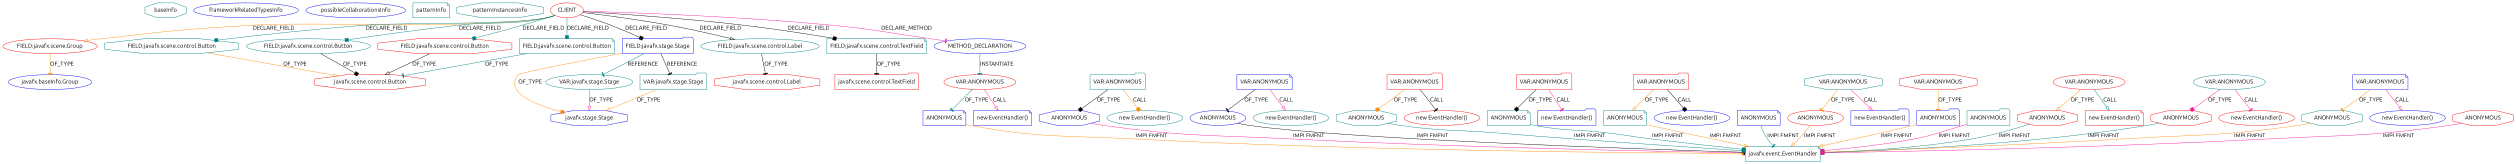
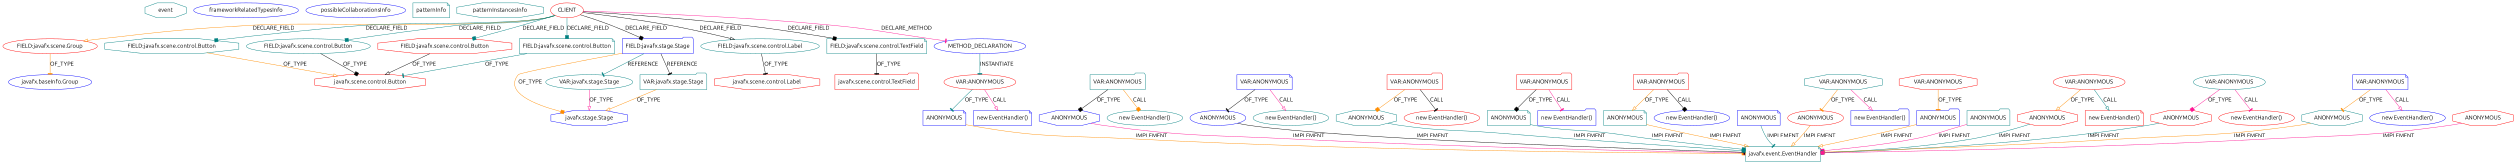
  digraph {
    fontname=Ubuntu
    node [color=teal fontname=Ubuntu shape=ellipse isFrameworkType=false vertexType=REFERENCE_ANONYMOUS_DECLARATION]
    edge [arrowhead=tee color=darkorange fontname=Ubuntu]
-   baseInfo [category=pattern graphId=1431 isAnonymous=false possibleRelation=false shape=octagon isFrameworkType="" vertexType=""]
+   baseInfo [category=pattern graphId=1431 isAnonymous=false possibleRelation=false shape=octagon label=event isFrameworkType="" vertexType=""]
    frameworkRelatedTypesInfo [color=blue isFrameworkType="" vertexType=""]
    possibleCollaborationsInfo [color=blue isFrameworkType="" vertexType=""]
    patternInfo [frequency=2.0 patternRootClient=0 shape=note isFrameworkType="" vertexType=""]
    patternInstancesInfo [0="joelburget-miftiwac~/joelburget-miftiwac/miftiwac-master/src/Dynamic_page.java~Dynamic_page~3333" 1="didygo-gce-display~/didygo-gce-display/gce-display-master/src/proto1/DashBoard.java~DashBoard~2407" shape=octagon isFrameworkType="" vertexType=""]
    n6 [color=red label="FIELD:javafx.scene.Group" vertexType=FIELD_DECLARATION]
    n7 [color=blue label="javafx.baseInfo.Group" vertexType=FRAMEWORK_CLASS_TYPE]
    n8 [color=red label=CLIENT vertexType=ROOT_CLIENT_CLASS_DECLARATION]
    n9 [label="FIELD:javafx.scene.control.Button" shape=octagon vertexType=FIELD_DECLARATION]
    n10 [label="FIELD:javafx.scene.control.Button" vertexType=FIELD_DECLARATION]
    n11 [color=red label="FIELD:javafx.scene.control.Button" shape=octagon vertexType=FIELD_DECLARATION]
    n12 [label="FIELD:javafx.scene.control.Button" shape=note vertexType=FIELD_DECLARATION]
    n13 [color=blue label="FIELD:javafx.stage.Stage" shape=folder vertexType=FIELD_DECLARATION]
    n14 [label="FIELD:javafx.scene.control.Label" vertexType=FIELD_DECLARATION]
    n15 [label="FIELD:javafx.scene.control.TextField" shape=note vertexType=FIELD_DECLARATION]
    n16 [color=blue label=METHOD_DECLARATION vertexType=CLIENT_METHOD_DECLARATION]
    n17 [color=red label="javafx.scene.control.Button" shape=octagon vertexType=FRAMEWORK_CLASS_TYPE]
    n18 [color=blue label="javafx.stage.Stage" shape=octagon vertexType=FRAMEWORK_CLASS_TYPE]
    n19 [label="VAR:javafx.stage.Stage" vertexType=VARIABLE_EXPRESION]
    n20 [label="VAR:javafx.stage.Stage" shape=folder vertexType=VARIABLE_EXPRESION]
    n21 [color=red label="javafx.scene.control.Label" shape=octagon vertexType=FRAMEWORK_CLASS_TYPE]
    n22 [color=red label="javafx.scene.control.TextField" shape=folder vertexType=FRAMEWORK_CLASS_TYPE]
    n23 [color=red label="VAR:ANONYMOUS" vertexType=VARIABLE_EXPRESION]
    n24 [color=blue label=ANONYMOUS shape=note]
    n25 [color=blue label="new EventHandler()" shape=note vertexType=CONSTRUCTOR_CALL]
    n26 [label="javafx.event.EventHandler" shape=note vertexType=FRAMEWORK_INTERFACE_TYPE]
    n27 [color=blue label=ANONYMOUS shape=octagon]
    n28 [color=blue label=ANONYMOUS]
    n29 [label=ANONYMOUS shape=octagon]
    n30 [label=ANONYMOUS shape=note]
    n31 [label=ANONYMOUS shape=note]
    n32 [color=blue label=ANONYMOUS shape=note]
    n33 [color=red label=ANONYMOUS]
    n34 [color=blue label=ANONYMOUS shape=folder]
    n35 [label=ANONYMOUS shape=folder]
    n36 [color=red label=ANONYMOUS shape=octagon]
    n37 [color=red label=ANONYMOUS shape=octagon]
    n38 [label=ANONYMOUS shape=octagon]
    n39 [color=red label=ANONYMOUS shape=octagon]
    n40 [label="VAR:ANONYMOUS" shape=folder vertexType=VARIABLE_EXPRESION]
    n41 [label="new EventHandler()" vertexType=CONSTRUCTOR_CALL]
    n42 [color=red label="VAR:ANONYMOUS" shape=folder vertexType=VARIABLE_EXPRESION]
    n43 [color=blue label="new EventHandler()" shape=folder vertexType=CONSTRUCTOR_CALL]
    n44 [label="VAR:ANONYMOUS" shape=octagon vertexType=VARIABLE_EXPRESION]
    n45 [color=blue label="new EventHandler()" shape=folder vertexType=CONSTRUCTOR_CALL]
    n46 [color=blue label="VAR:ANONYMOUS" shape=note vertexType=VARIABLE_EXPRESION]
    n47 [color=blue label="new EventHandler()" vertexType=CONSTRUCTOR_CALL]
    n48 [color=red label="VAR:ANONYMOUS" shape=folder vertexType=VARIABLE_EXPRESION]
    n49 [color=red label="new EventHandler()" vertexType=CONSTRUCTOR_CALL]
    n50 [color=blue label="VAR:ANONYMOUS" shape=note vertexType=VARIABLE_EXPRESION]
    n51 [label="new EventHandler()" vertexType=CONSTRUCTOR_CALL]
    n52 [color=red label="VAR:ANONYMOUS" vertexType=VARIABLE_EXPRESION]
    n53 [color=red label="new EventHandler()" shape=note vertexType=CONSTRUCTOR_CALL]
    n54 [label="VAR:ANONYMOUS" vertexType=VARIABLE_EXPRESION]
    n55 [color=red label="new EventHandler()" vertexType=CONSTRUCTOR_CALL]
    n56 [color=red label="VAR:ANONYMOUS" shape=folder vertexType=VARIABLE_EXPRESION]
    n57 [color=blue label="new EventHandler()" vertexType=CONSTRUCTOR_CALL]
    n58 [color=red label="VAR:ANONYMOUS" shape=octagon vertexType=VARIABLE_EXPRESION]
    n6 -> n7 [label=OF_TYPE]
    n8 -> n6 [arrowhead=onormal label=DECLARE_FIELD]
    n8 -> n9 [arrowhead=box color=teal label=DECLARE_FIELD]
    n8 -> n10 [arrowhead=box color=teal label=DECLARE_FIELD]
    n8 -> n11 [arrowhead=box color=teal label=DECLARE_FIELD]
    n8 -> n12 [arrowhead=box color=teal label=DECLARE_FIELD]
    n8 -> n13 [arrowhead=box color=black label=DECLARE_FIELD]
    n8 -> n14 [arrowhead=onormal color=black label=DECLARE_FIELD]
    n8 -> n15 [arrowhead=box color=black label=DECLARE_FIELD]
    n8 -> n16 [color=deeppink label=DECLARE_METHOD]
    n9 -> n17 [arrowhead=onormal label=OF_TYPE]
    n10 -> n17 [arrowhead=box color=black label=OF_TYPE]
    n11 -> n17 [arrowhead=onormal color=black label=OF_TYPE]
    n12 -> n17 [color=teal label=OF_TYPE]
    n13 -> n18 [arrowhead=box label=OF_TYPE]
    n13 -> n19 [color=teal label=REFERENCE]
    n13 -> n20 [color=black label=REFERENCE]
    n14 -> n21 [color=black label=OF_TYPE]
    n15 -> n22 [color=black label=OF_TYPE]
    n16 -> n23 [color=teal label=INSTANTIATE]
    n19 -> n18 [arrowhead=onormal color=deeppink label=OF_TYPE]
    n20 -> n18 [arrowhead=onormal label=OF_TYPE]
    n23 -> n24 [color=teal label=OF_TYPE]
    n23 -> n25 [arrowhead=onormal color=deeppink label=CALL]
    n24 -> n26 [arrowhead=box label=IMPLEMENT]
    n27 -> n26 [color=deeppink label=IMPLEMENT]
    n28 -> n26 [color=black label=IMPLEMENT]
    n29 -> n26 [arrowhead=box color=teal label=IMPLEMENT]
    n30 -> n26 [arrowhead=box color=teal label=IMPLEMENT]
    n31 -> n26 [arrowhead=onormal label=IMPLEMENT]
    n32 -> n26 [color=teal label=IMPLEMENT]
    n33 -> n26 [arrowhead=onormal label=IMPLEMENT]
    n34 -> n26 [arrowhead=onormal label=IMPLEMENT]
    n35 -> n26 [arrowhead=box color=deeppink label=IMPLEMENT]
    n36 -> n26 [arrowhead=box color=teal label=IMPLEMENT]
    n37 -> n26 [color=teal label=IMPLEMENT]
    n38 -> n26 [arrowhead=onormal label=IMPLEMENT]
    n39 -> n26 [arrowhead=box color=deeppink label=IMPLEMENT]
    n40 -> n27 [arrowhead=box color=black label=OF_TYPE]
    n40 -> n41 [arrowhead=box label=CALL]
    n42 -> n30 [arrowhead=box color=black label=OF_TYPE]
    n42 -> n43 [color=deeppink label=CALL]
    n44 -> n33 [label=OF_TYPE]
    n44 -> n45 [arrowhead=onormal color=deeppink label=CALL]
    n46 -> n38 [label=OF_TYPE]
    n46 -> n47 [arrowhead=onormal color=deeppink label=CALL]
    n48 -> n29 [arrowhead=box label=OF_TYPE]
    n48 -> n49 [color=black label=CALL]
    n50 -> n28 [color=black label=OF_TYPE]
    n50 -> n51 [arrowhead=onormal color=deeppink label=CALL]
    n52 -> n36 [arrowhead=onormal label=OF_TYPE]
    n52 -> n53 [arrowhead=onormal color=teal label=CALL]
    n54 -> n37 [arrowhead=box color=deeppink label=OF_TYPE]
    n54 -> n55 [color=deeppink label=CALL]
    n56 -> n31 [arrowhead=onormal label=OF_TYPE]
    n56 -> n57 [arrowhead=box color=black label=CALL]
    n58 -> n34 [label=OF_TYPE]
  }
